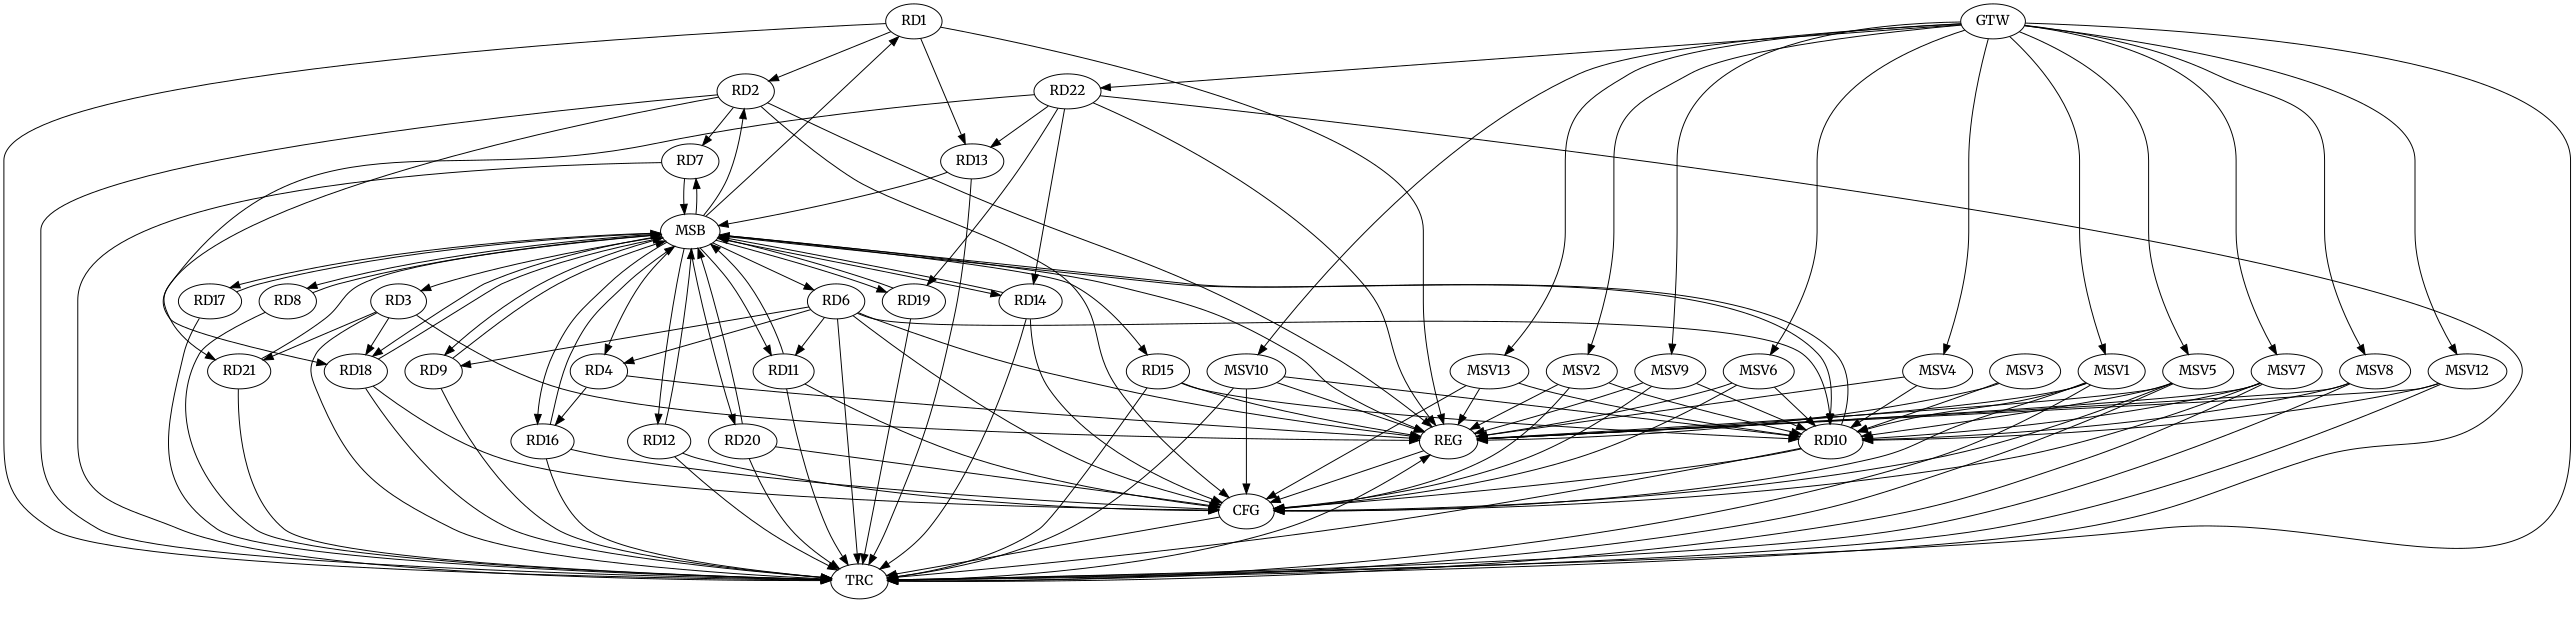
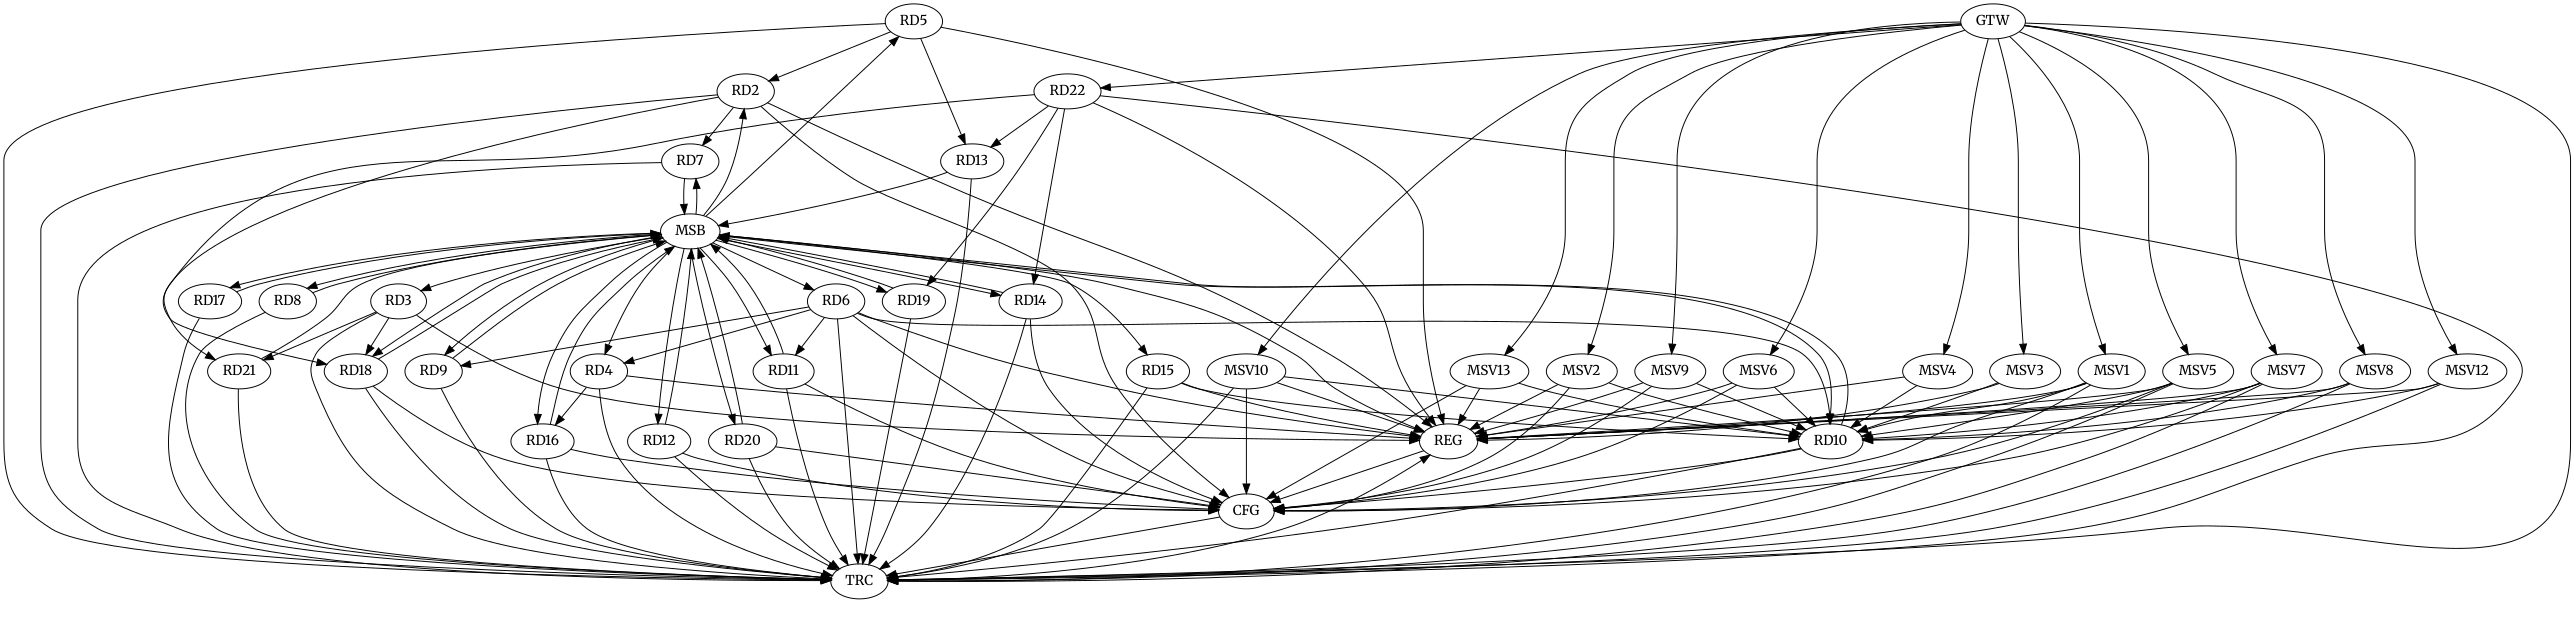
  strict digraph {
    fontname=Merriweather
    node [fontname=Merriweather]
    edge [fontname=Merriweather]
-   n1 [label=RD1]
+   n1 [label=RD5]
    n2 [label=RD2]
    n3 [label=RD13]
    n4 [label=REG]
    n5 [label=TRC]
    n6 [label=RD7]
    n7 [label=RD18]
    n8 [label=CFG]
    n9 [label=MSB]
    n10 [label=RD3]
    n11 [label=RD21]
    n12 [label=RD4]
    n13 [label=RD16]
    n14 [label=RD6]
    n15 [label=RD9]
    n16 [label=RD10]
    n17 [label=RD11]
    n18 [label=RD8]
    n19 [label=RD12]
    n20 [label=RD14]
    n21 [label=RD15]
    n22 [label=RD17]
    n23 [label=RD19]
    n24 [label=RD20]
    n25 [label=RD22]
    n26 [label=GTW]
    n27 [label=MSV1]
    n28 [label=MSV2]
    n29 [label=MSV3]
    n30 [label=MSV4]
    n31 [label=MSV5]
    n32 [label=MSV6]
    n33 [label=MSV7]
    n34 [label=MSV8]
    n35 [label=MSV9]
    n36 [label=MSV10]
    n37 [label=MSV12]
    n38 [label=MSV13]
    n1 -> n2
    n1 -> n3
    n1 -> n4
    n1 -> n5
    n2 -> n4
    n2 -> n5
    n2 -> n6
    n2 -> n7
    n2 -> n8
    n3 -> n5
    n3 -> n9
    n4 -> n8
    n5 -> n4
    n6 -> n5
    n6 -> n9
    n7 -> n5
    n7 -> n8
    n7 -> n9
    n8 -> n5
    n9 -> n1
    n9 -> n2
    n9 -> n4
    n9 -> n6
    n9 -> n7
    n9 -> n10
    n9 -> n12
    n9 -> n13
    n9 -> n14
    n9 -> n15
    n9 -> n16
    n9 -> n17
    n9 -> n18
    n9 -> n19
    n9 -> n20
    n9 -> n21
    n9 -> n22
    n9 -> n23
    n9 -> n24
    n10 -> n4
    n10 -> n5
    n10 -> n7
    n10 -> n11
    n11 -> n5
    n11 -> n9
    n12 -> n4
+   n12 -> n5
    n12 -> n13
    n13 -> n5
    n13 -> n8
    n13 -> n9
    n14 -> n4
    n14 -> n5
    n14 -> n8
    n14 -> n12
    n14 -> n15
    n14 -> n16
    n14 -> n17
    n15 -> n5
    n15 -> n9
    n16 -> n5
    n16 -> n8
    n16 -> n9
    n17 -> n5
    n17 -> n8
    n17 -> n9
    n18 -> n5
    n18 -> n9
    n19 -> n5
    n19 -> n8
    n19 -> n9
    n20 -> n5
    n20 -> n8
    n20 -> n9
    n21 -> n4
    n21 -> n5
    n21 -> n16
    n22 -> n5
    n22 -> n9
    n23 -> n5
    n23 -> n9
    n24 -> n5
    n24 -> n8
    n24 -> n9
    n25 -> n3
    n25 -> n4
    n25 -> n5
    n25 -> n11
    n25 -> n20
    n25 -> n23
    n26 -> n5
    n26 -> n25
    n26 -> n27
    n26 -> n28
+   n26 -> n29
    n26 -> n30
    n26 -> n31
    n26 -> n32
    n26 -> n33
    n26 -> n34
    n26 -> n35
    n26 -> n36
    n26 -> n37
    n26 -> n38
    n27 -> n4
    n27 -> n5
    n27 -> n8
    n27 -> n16
    n28 -> n4
    n28 -> n8
    n28 -> n16
    n29 -> n4
    n29 -> n16
    n30 -> n4
    n30 -> n16
    n31 -> n4
    n31 -> n5
    n31 -> n8
    n31 -> n16
    n32 -> n4
    n32 -> n8
    n32 -> n16
    n33 -> n4
    n33 -> n5
    n33 -> n8
    n33 -> n16
    n34 -> n4
    n34 -> n5
    n34 -> n16
    n35 -> n4
    n35 -> n8
    n35 -> n16
    n36 -> n4
    n36 -> n5
    n36 -> n8
    n36 -> n16
    n37 -> n4
    n37 -> n5
    n37 -> n16
    n38 -> n4
    n38 -> n8
    n38 -> n16
  }
